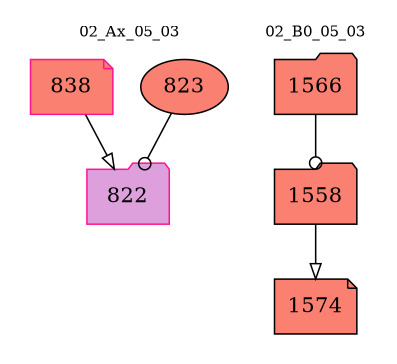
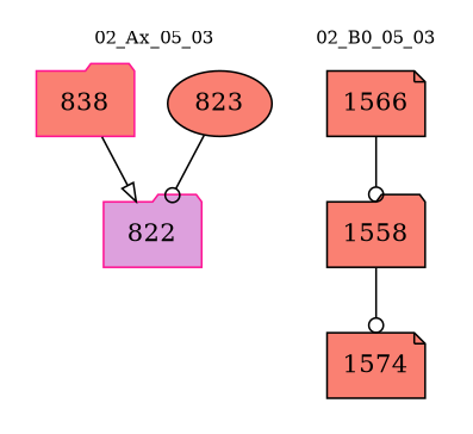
  digraph {
    node [color=black fillcolor=salmon shape=note style=filled]
    edge [arrowhead=odot color=black]
    n1 [label=823 shape=ellipse]
    n2 [color=deeppink fillcolor=plum label=822 shape=folder]
-   n3 [color=deeppink label=838]
-   n4 [label=1566 shape=folder]
+   n3 [color=deeppink label=838 shape=folder]
+   n4 [label=1566]
    n5 [label=1558 shape=folder]
    n6 [label=1574]
    subgraph cluster_1 {
      color=white
      fontsize=10
      label="02_Ax_05_03"
      n1
      n2
      n3
    }
    subgraph cluster_2 {
      color=white
      fontsize=10
      label="02_B0_05_03"
      n4
      n5
      n6
    }
    n1 -> n2
    n3 -> n2 [arrowhead=onormal]
    n4 -> n5
-   n5 -> n6 [arrowhead=onormal]
+   n5 -> n6
  }
